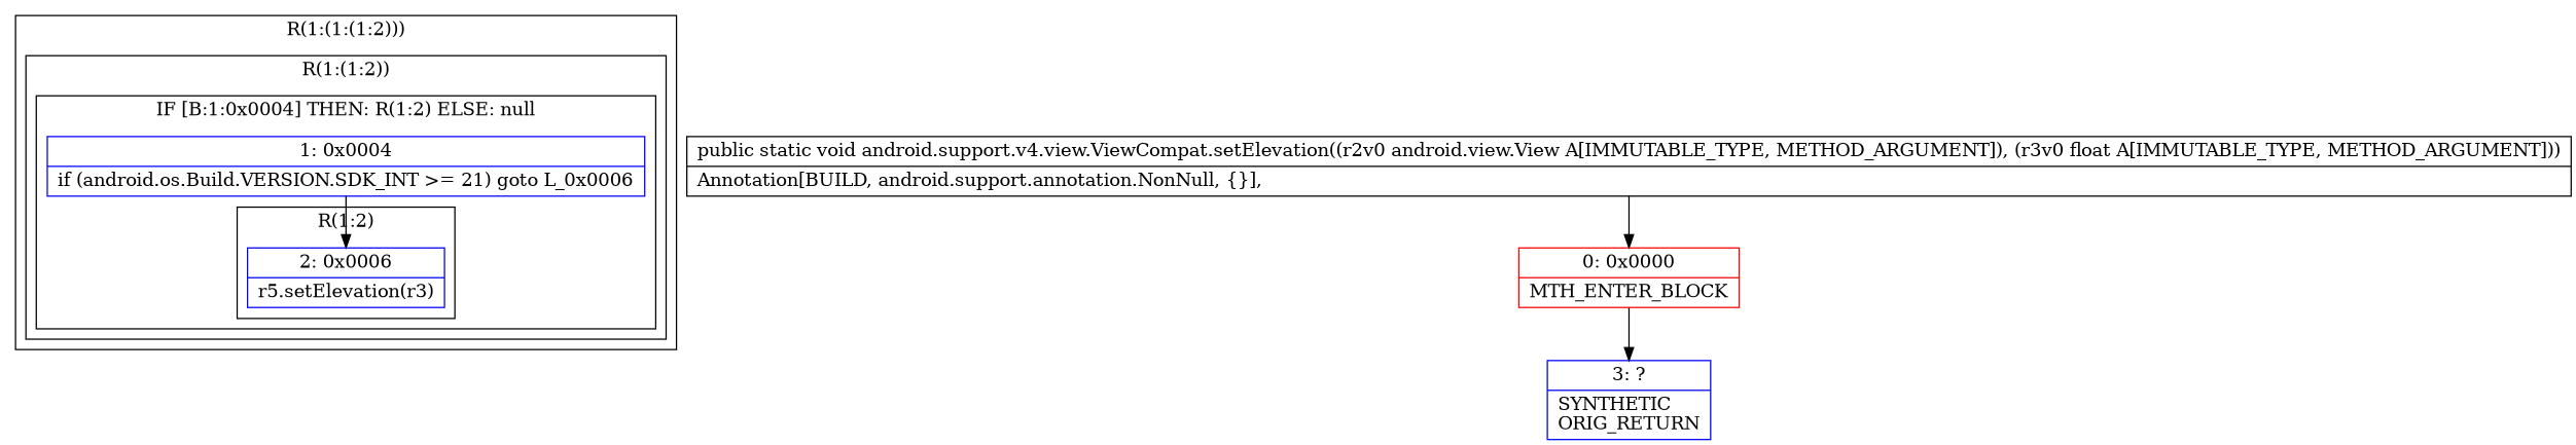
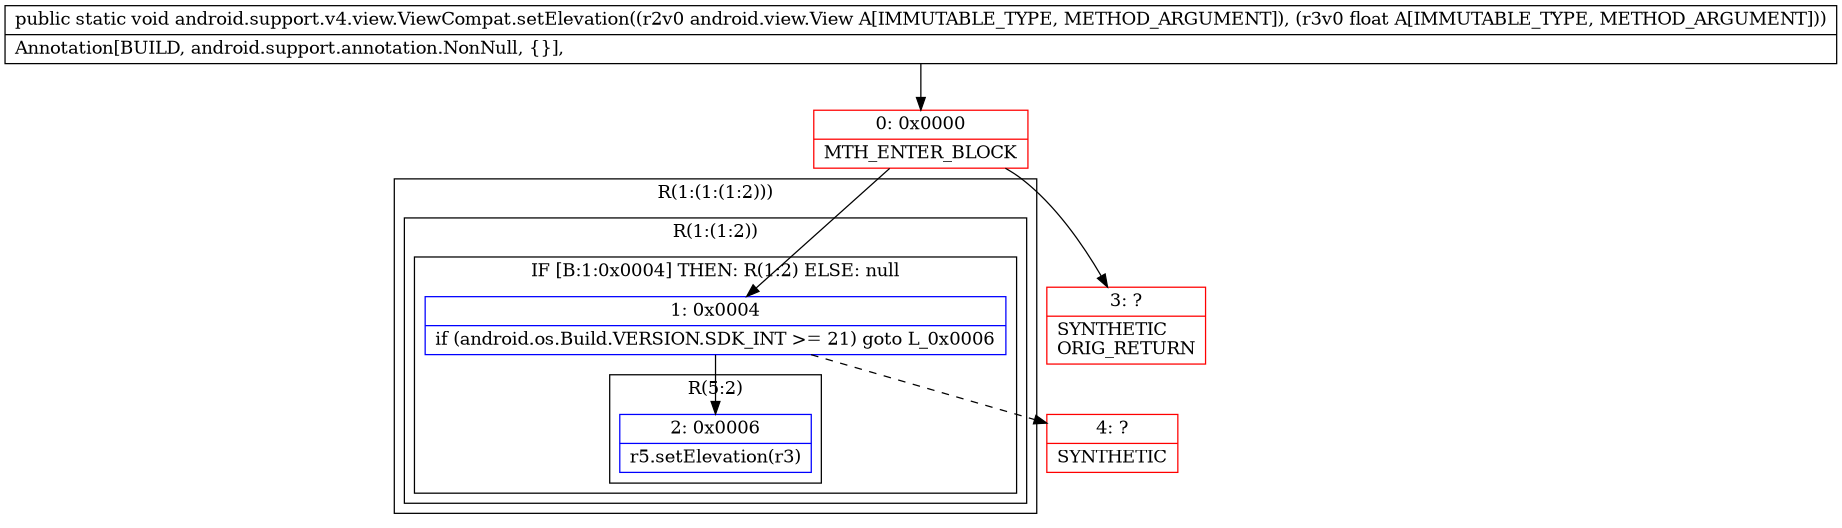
  digraph {
    node [color=red shape=record]
    n1 [color=blue label="{2\:\ 0x0006|r5.setElevation(r3)\l}"]
    n2 [color=blue label="{1\:\ 0x0004|if (android.os.Build.VERSION.SDK_INT \>= 21) goto L_0x0006\l}"]
-   n4 [color=blue label="{3\:\ ?|SYNTHETIC\lORIG_RETURN\l}"]
+   n3 [label="{4\:\ ?|SYNTHETIC\l}"]
+   n4 [label="{3\:\ ?|SYNTHETIC\lORIG_RETURN\l}"]
    n5 [label="{0\:\ 0x0000|MTH_ENTER_BLOCK\l}"]
    n6 [label="{public static void android.support.v4.view.ViewCompat.setElevation((r2v0 android.view.View A[IMMUTABLE_TYPE, METHOD_ARGUMENT]), (r3v0 float A[IMMUTABLE_TYPE, METHOD_ARGUMENT]))  | Annotation[BUILD, android.support.annotation.NonNull, \{\}], \l}" color=""]
    subgraph cluster_1 {
      label="R(1:(1:(1:2)))"
      subgraph cluster_2 {
        label="R(1:(1:2))"
        subgraph cluster_3 {
          label="IF [B:1:0x0004] THEN: R(1:2) ELSE: null"
          n2
          subgraph cluster_4 {
-           label="R(1:2)"
+           label="R(5:2)"
            n1
          }
        }
      }
    }
    n2 -> n1
+   n2 -> n3 [style=dashed]
+   n5 -> n2
    n5 -> n4
    n6 -> n5
  }
